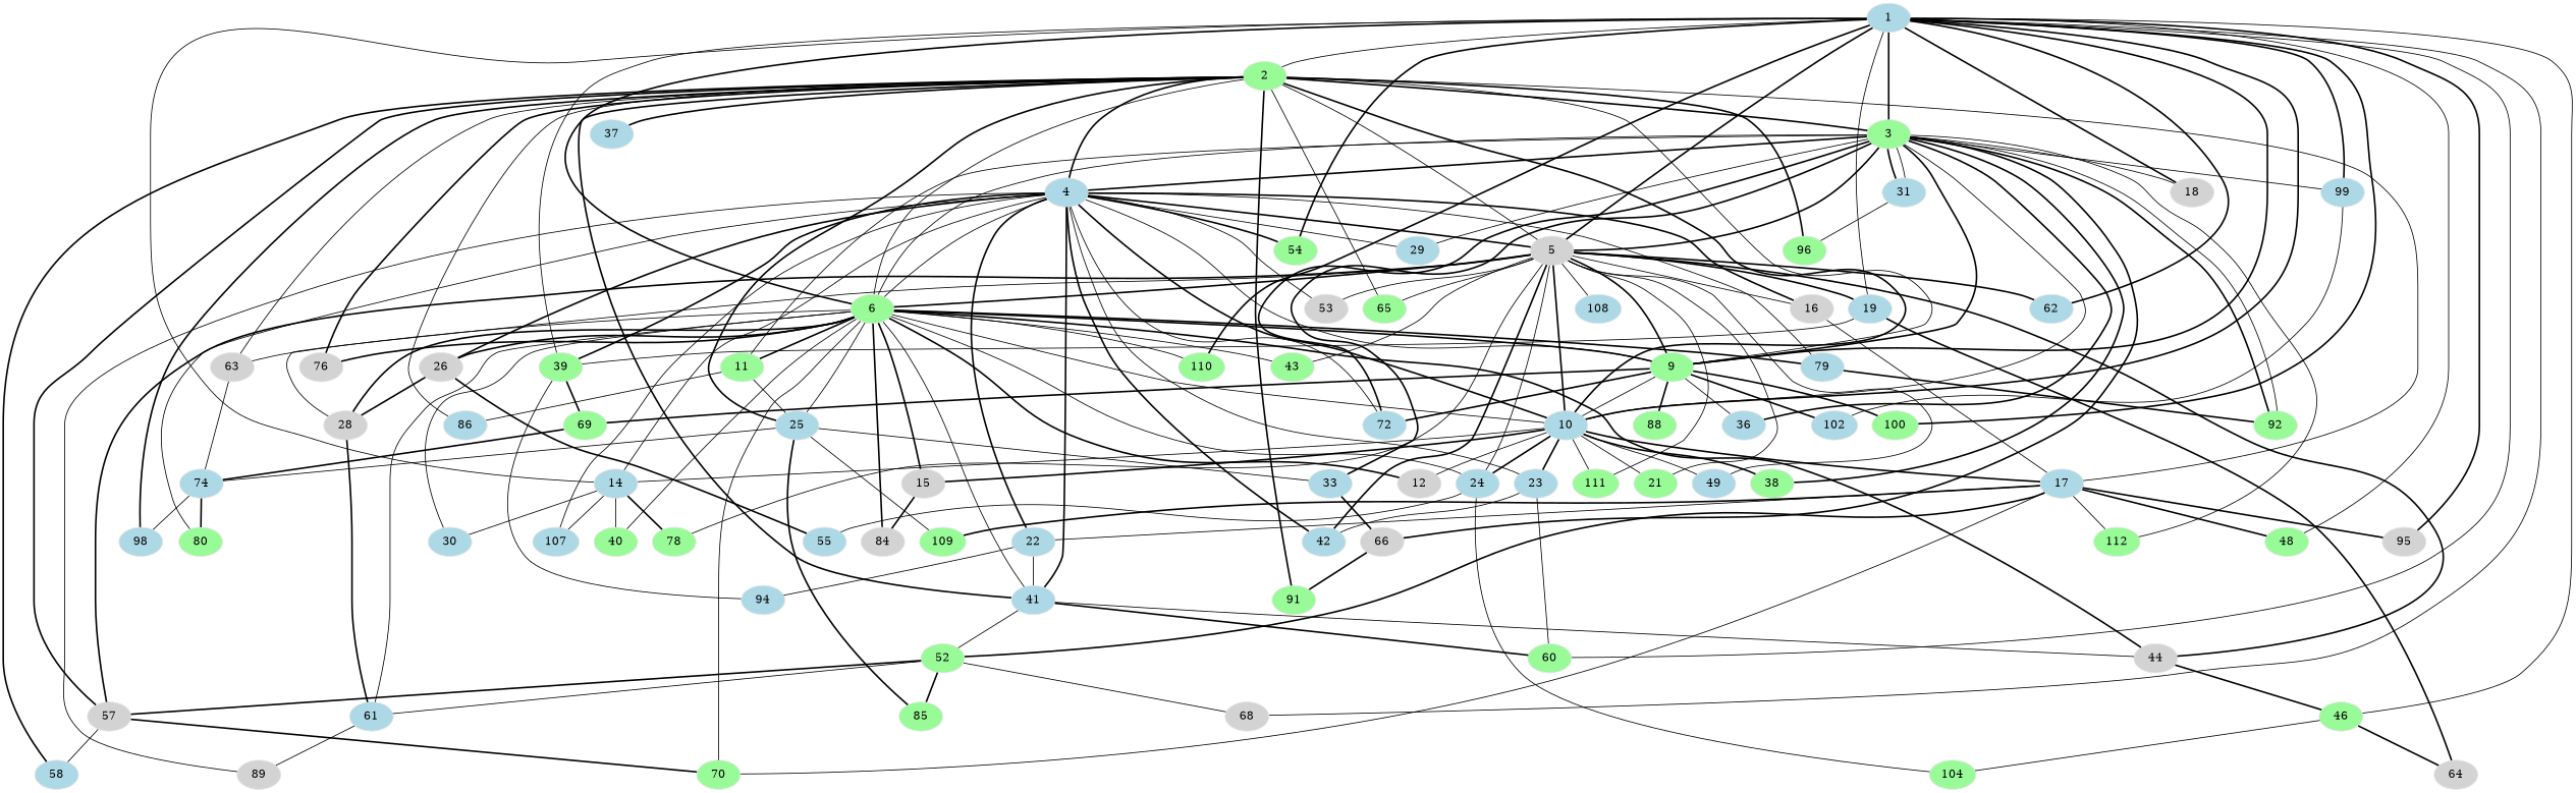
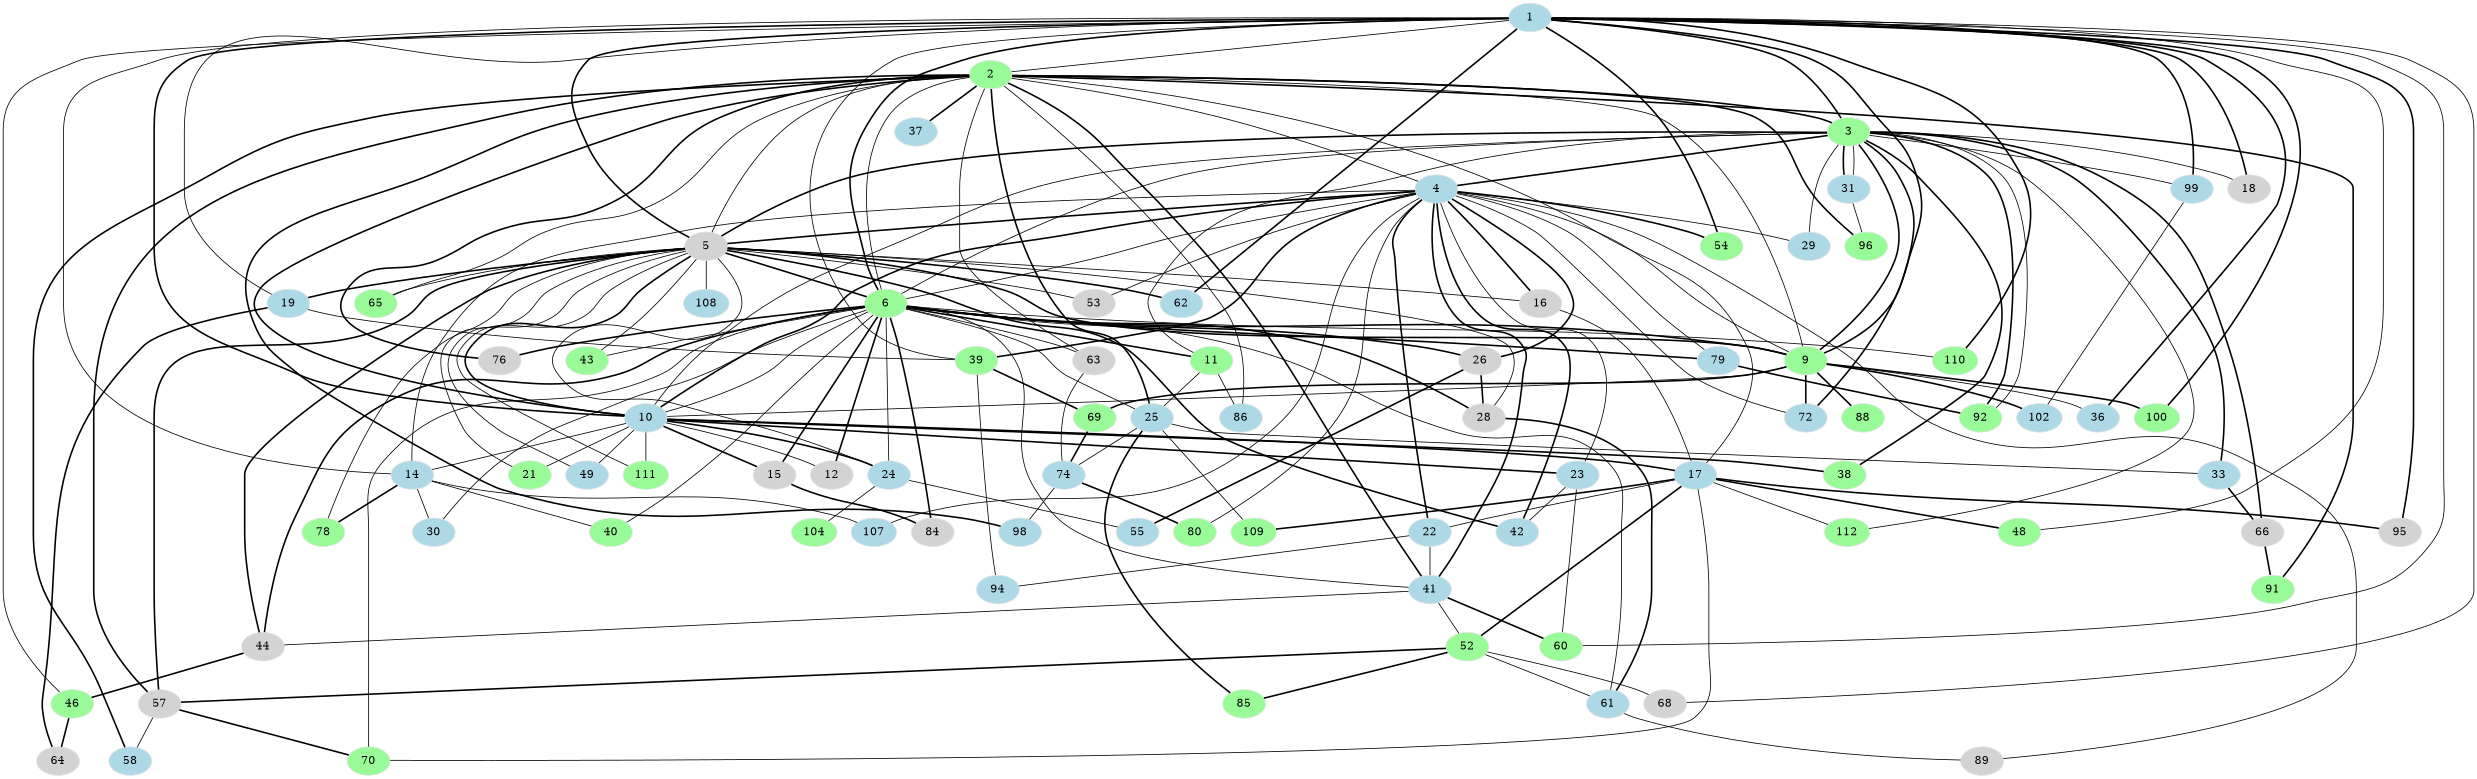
  graph {
    node [color=gray90 fillcolor=lightblue style=filled]
    edge [style=solid]
    1 [super="+81"]
    2 [fillcolor=palegreen super="+8"]
    3 [fillcolor=palegreen super="+47"]
    5 [fillcolor=lightgrey super="+7"]
    6 [fillcolor=palegreen super="+13"]
    9 [fillcolor=palegreen super="+114"]
    10 [super="+20"]
    14 [super="+75"]
    18 [fillcolor=lightgrey]
    19 [super="+27"]
    36
    39 [fillcolor=palegreen super="+67"]
    46 [fillcolor=palegreen]
    48 [fillcolor=palegreen super="+87"]
    54 [fillcolor=palegreen]
    60 [fillcolor=palegreen super="+113"]
    62
    68 [fillcolor=lightgrey]
    95 [fillcolor=lightgrey]
    99
    100 [fillcolor=palegreen]
    110 [fillcolor=palegreen]
    4 [super="+35"]
    17 [super="+34"]
    25 [super="+77"]
    37
    41 [super="+45"]
    57 [fillcolor=lightgrey super="+97"]
    58
    63 [fillcolor=lightgrey]
    65 [fillcolor=palegreen]
    76 [fillcolor=lightgrey]
    86
    91 [fillcolor=palegreen]
    96 [fillcolor=palegreen]
    98
    11 [fillcolor=palegreen]
    29
    31
    33
    38 [fillcolor=palegreen]
    66 [fillcolor=lightgrey]
    72 [super="+93"]
    92 [fillcolor=palegreen]
    112 [fillcolor=palegreen]
    16 [fillcolor=lightgrey]
    22 [super="+59"]
    23 [super="+32"]
    26 [fillcolor=lightgrey super="+82"]
    42 [super="+56"]
    53 [fillcolor=lightgrey super="+73"]
    79 [super="+105"]
    80 [fillcolor=palegreen]
    89 [fillcolor=lightgrey]
    107
    21 [fillcolor=palegreen]
    24 [super="+50"]
    28 [fillcolor=lightgrey super="+71"]
    43 [fillcolor=palegreen]
    44 [fillcolor=lightgrey super="+106"]
    49
    78 [fillcolor=palegreen]
    108
    111 [fillcolor=palegreen]
    12 [fillcolor=lightgrey]
    15 [fillcolor=lightgrey super="+51"]
    30
    40 [fillcolor=palegreen]
    61
    70 [fillcolor=palegreen super="+101"]
    84 [fillcolor=lightgrey]
    69 [fillcolor=palegreen]
    88 [fillcolor=palegreen]
    102
    64 [fillcolor=lightgrey]
    94
    104 [fillcolor=palegreen]
    52 [fillcolor=palegreen super="+83"]
    109 [fillcolor=palegreen]
    74 [super="+103"]
    85 [fillcolor=palegreen]
    55
    1 -- 2 [weight=2]
    1 -- 3 [style=bold]
    1 -- 5 [style=bold weight=2]
    1 -- 6 [style=bold weight=2]
    1 -- 9 [style=bold]
    1 -- 10 [style=bold]
    1 -- 14
    1 -- 18 [style=bold]
    1 -- 19
-   3 -- 36 [style=bold]
+   1 -- 36 [style=bold]
    1 -- 39
    1 -- 46
    1 -- 48
    1 -- 54 [style=bold]
    1 -- 60
    1 -- 62 [style=bold]
    1 -- 68
    1 -- 95 [style=bold]
    1 -- 99 [style=bold]
    1 -- 100 [style=bold]
    1 -- 110 [style=bold]
    2 -- 3 [style=bold weight=2]
    2 -- 5 [weight=4]
    2 -- 6 [weight=2]
    2 -- 9 [weight=3]
    2 -- 10 [style=bold weight=2]
-   2 -- 4 [style=bold weight=2]
+   2 -- 4 [weight=2]
    2 -- 17
    2 -- 25 [style=bold]
    2 -- 37 [style=bold]
    2 -- 41 [style=bold]
    2 -- 57 [style=bold]
    2 -- 58 [style=bold]
    2 -- 63
    2 -- 65
    2 -- 76 [style=bold]
    2 -- 86
    2 -- 91 [style=bold]
    2 -- 96 [style=bold]
    2 -- 98 [style=bold]
    3 -- 5 [style=bold weight=2]
    3 -- 6 [weight=2]
    3 -- 9 [style=bold]
    3 -- 10
    3 -- 18
    3 -- 99
    3 -- 4 [style=bold weight=2]
    3 -- 11
    3 -- 29
    3 -- 31 [style=bold]
    3 -- 31
    3 -- 33 [style=bold]
    3 -- 38 [style=bold]
    3 -- 66 [style=bold]
    3 -- 72 [style=bold]
    3 -- 92 [style=bold]
    3 -- 92
    3 -- 112
    5 -- 6 [style=bold weight=2]
    5 -- 9 [style=bold weight=2]
    5 -- 10 [style=bold weight=2]
    5 -- 19 [style=bold weight=2]
    5 -- 62 [style=bold]
    5 -- 57 [style=bold]
    5 -- 65
    5 -- 16
    5 -- 42 [style=bold]
    5 -- 53 [weight=2]
    5 -- 21
    5 -- 24
    5 -- 28
    5 -- 43
    5 -- 44 [style=bold]
    5 -- 49
    5 -- 78
    5 -- 108 [weight=2]
    5 -- 111
    6 -- 9 [style=bold]
    6 -- 10
    6 -- 110
    6 -- 25
    6 -- 41
    6 -- 63
    6 -- 76 [style=bold]
    6 -- 11 [style=bold]
    6 -- 26 [style=bold]
    6 -- 79 [style=bold]
    6 -- 24
    6 -- 28 [style=bold]
    6 -- 43
    6 -- 44 [style=bold]
    6 -- 12 [style=bold]
    6 -- 15 [style=bold weight=2]
    6 -- 30
    6 -- 40
    6 -- 61
    6 -- 70
    6 -- 84 [style=bold]
    9 -- 10
    9 -- 36
    9 -- 100 [style=bold]
    9 -- 72 [style=bold]
    9 -- 69 [style=bold]
    9 -- 88 [style=bold]
    9 -- 102 [style=bold]
    10 -- 14
    10 -- 17 [style=bold]
    10 -- 38 [style=bold]
    10 -- 23 [style=bold]
    10 -- 21
    10 -- 24 [style=bold]
    10 -- 49
    10 -- 111
    10 -- 12
    10 -- 15 [style=bold]
    14 -- 107
    14 -- 78 [style=bold]
    14 -- 30
    14 -- 40
    19 -- 39
    19 -- 64 [style=bold]
    39 -- 69 [style=bold]
    39 -- 94
    46 -- 64 [style=bold]
-   46 -- 104
    99 -- 102
    4 -- 5 [style=bold weight=2]
    4 -- 6
    4 -- 9
    4 -- 10 [style=bold]
    4 -- 14
    4 -- 39 [style=bold]
    4 -- 54 [style=bold]
    4 -- 41 [style=bold]
    4 -- 29
    4 -- 72
    4 -- 16 [style=bold]
    4 -- 22 [style=bold]
    4 -- 23 [weight=2]
    4 -- 26 [style=bold weight=2]
    4 -- 42 [style=bold]
    4 -- 53
    4 -- 79
    4 -- 80
    4 -- 89
    4 -- 107
    17 -- 48 [style=bold]
    17 -- 95 [style=bold]
    17 -- 112
    17 -- 22
    17 -- 70
    17 -- 52 [style=bold]
    17 -- 109 [style=bold]
    25 -- 33
    25 -- 109
    25 -- 74
    25 -- 85 [style=bold]
    41 -- 60 [style=bold]
    41 -- 44
    41 -- 52
    57 -- 58
    57 -- 70 [style=bold]
    63 -- 74
    11 -- 25
    11 -- 86
    31 -- 96
    33 -- 66 [style=bold]
    66 -- 91 [style=bold]
    16 -- 17 [weight=2]
    22 -- 41
    22 -- 94
    23 -- 60
    23 -- 42
    26 -- 28 [style=bold]
    26 -- 55 [style=bold]
    79 -- 92 [style=bold]
    24 -- 104
    24 -- 55
    28 -- 61 [style=bold]
    44 -- 46 [style=bold]
    15 -- 84 [style=bold]
    61 -- 89
    69 -- 74 [style=bold]
    52 -- 68
    52 -- 57 [style=bold]
    52 -- 61
    52 -- 85 [style=bold]
    74 -- 98
    74 -- 80 [style=bold]
  }
